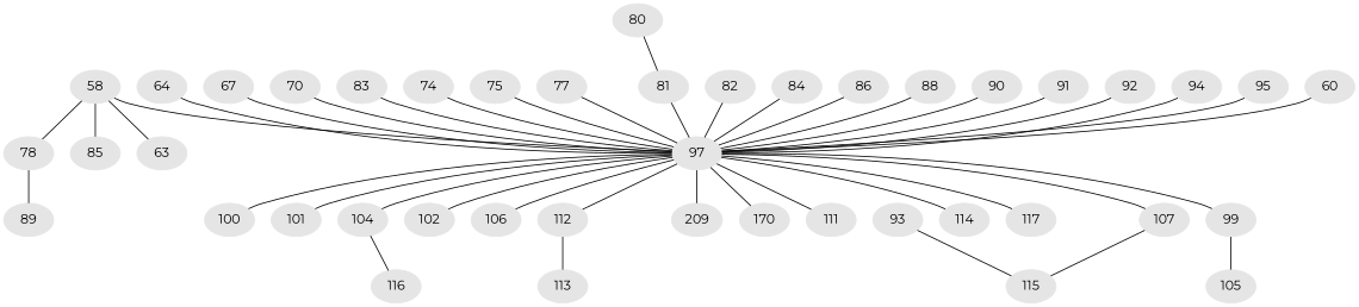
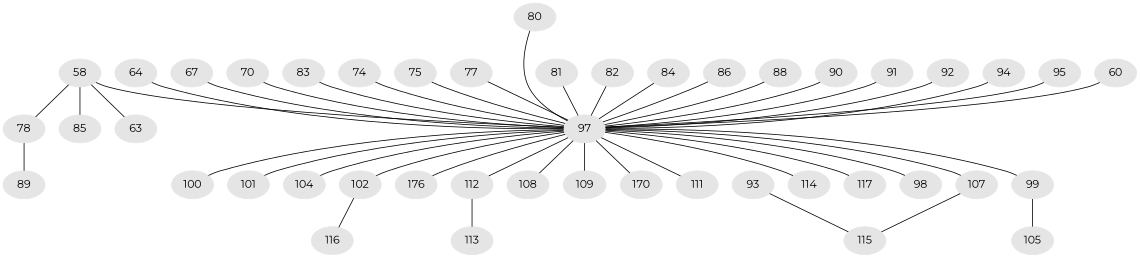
  graph {
    fontname=Montserrat
    node [color=gray90 fontname=Montserrat style=filled]
    edge [fontname=Montserrat]
    58 [super="+47"]
    63
    78
    85
    97 [super="+96+55+56"]
    89
+   98
    99
    100
    101
    102
    104
-   106
+   106 [label=176]
    107
-   109 [label=209]
+   108
+   109
    n17 [label=170 super="+54"]
    111
    112 [super="+83+103"]
    114
    117
    n22 [label=60]
    64
    67
    70
    n26 [label=83]
    74
    75
    77
    80
    81
    82
    84
    86
    88
    90
    91
    92
    115 [super="+87"]
    93
    94
    95
    105
    116
    113
    58 -- 63
    58 -- 78
    58 -- 85
    58 -- 97
    78 -- 89
+   97 -- 98
    97 -- 99
    97 -- 100
    97 -- 101
    97 -- 102
    97 -- 104
    97 -- 106
    97 -- 107
+   97 -- 108
    97 -- 109
    97 -- n17
    97 -- 111
    97 -- 112
    97 -- 114
    97 -- 117
    99 -- 105
-   104 -- 116
+   102 -- 116
    107 -- 115
    112 -- 113
    n22 -- 97
    64 -- 97
    67 -- 97
    70 -- 97
    n26 -- 97
    74 -- 97
    75 -- 97
    77 -- 97
-   80 -- 81
+   80 -- 97
    81 -- 97
    82 -- 97
    84 -- 97
    86 -- 97
    88 -- 97
    90 -- 97
    91 -- 97
    92 -- 97
    93 -- 115
    94 -- 97
    95 -- 97
  }
